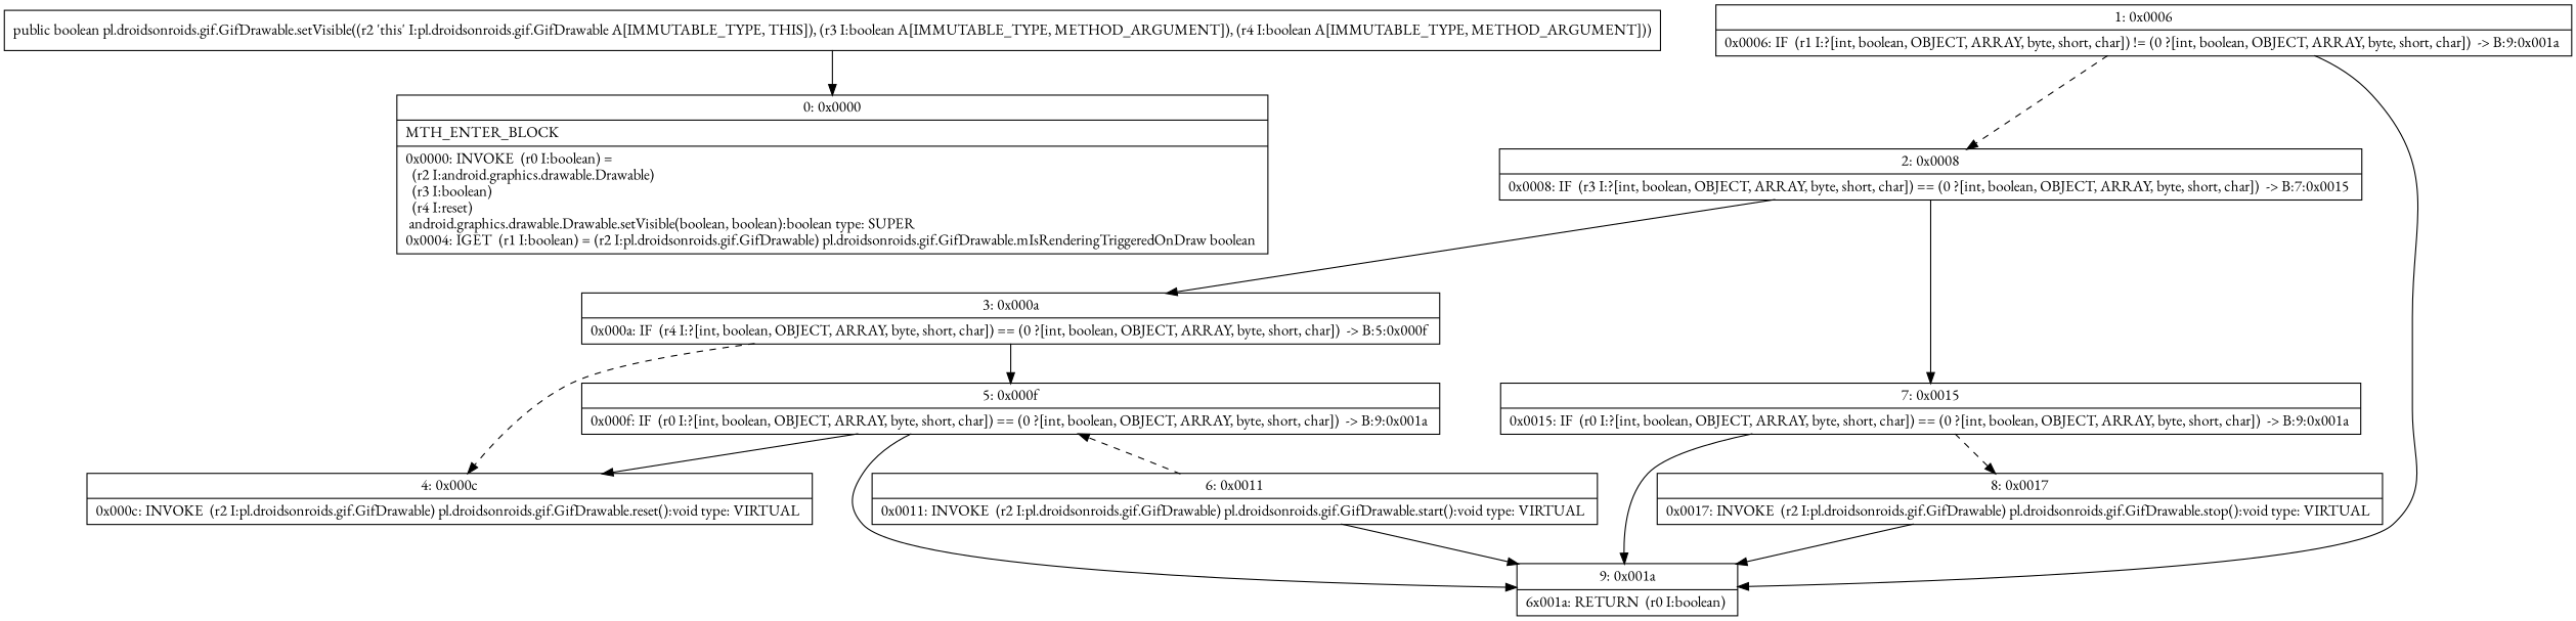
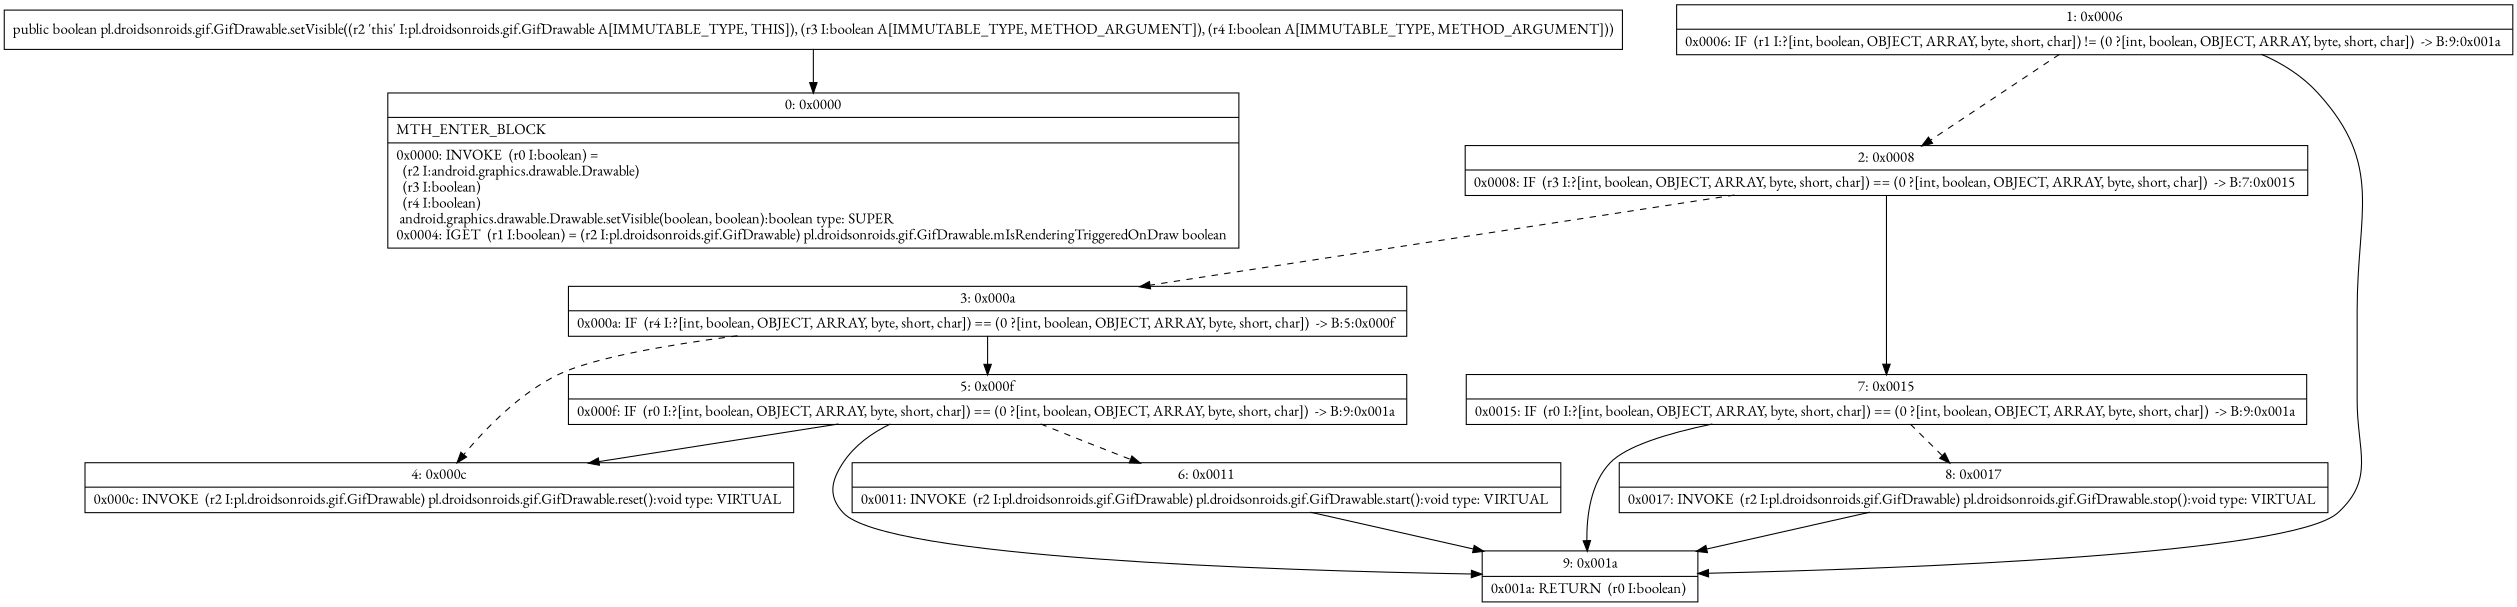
  digraph {
    fontname="EB Garamond"
    node [fontname="EB Garamond" shape=record]
    edge [fontname="EB Garamond"]
-   n1 [label="{0\:\ 0x0000|MTH_ENTER_BLOCK\l|0x0000: INVOKE  (r0 I:boolean) = \l  (r2 I:android.graphics.drawable.Drawable)\l  (r3 I:boolean)\l  (r4 I:reset)\l android.graphics.drawable.Drawable.setVisible(boolean, boolean):boolean type: SUPER \l0x0004: IGET  (r1 I:boolean) = (r2 I:pl.droidsonroids.gif.GifDrawable) pl.droidsonroids.gif.GifDrawable.mIsRenderingTriggeredOnDraw boolean \l}"]
+   n1 [label="{0\:\ 0x0000|MTH_ENTER_BLOCK\l|0x0000: INVOKE  (r0 I:boolean) = \l  (r2 I:android.graphics.drawable.Drawable)\l  (r3 I:boolean)\l  (r4 I:boolean)\l android.graphics.drawable.Drawable.setVisible(boolean, boolean):boolean type: SUPER \l0x0004: IGET  (r1 I:boolean) = (r2 I:pl.droidsonroids.gif.GifDrawable) pl.droidsonroids.gif.GifDrawable.mIsRenderingTriggeredOnDraw boolean \l}"]
    n2 [label="{1\:\ 0x0006|0x0006: IF  (r1 I:?[int, boolean, OBJECT, ARRAY, byte, short, char]) != (0 ?[int, boolean, OBJECT, ARRAY, byte, short, char])  \-\> B:9:0x001a \l}"]
    n3 [label="{2\:\ 0x0008|0x0008: IF  (r3 I:?[int, boolean, OBJECT, ARRAY, byte, short, char]) == (0 ?[int, boolean, OBJECT, ARRAY, byte, short, char])  \-\> B:7:0x0015 \l}"]
-   n4 [label="{9\:\ 0x001a|6x001a: RETURN  (r0 I:boolean) \l}"]
+   n4 [label="{9\:\ 0x001a|0x001a: RETURN  (r0 I:boolean) \l}"]
    n5 [label="{3\:\ 0x000a|0x000a: IF  (r4 I:?[int, boolean, OBJECT, ARRAY, byte, short, char]) == (0 ?[int, boolean, OBJECT, ARRAY, byte, short, char])  \-\> B:5:0x000f \l}"]
    n6 [label="{7\:\ 0x0015|0x0015: IF  (r0 I:?[int, boolean, OBJECT, ARRAY, byte, short, char]) == (0 ?[int, boolean, OBJECT, ARRAY, byte, short, char])  \-\> B:9:0x001a \l}"]
    n7 [label="{4\:\ 0x000c|0x000c: INVOKE  (r2 I:pl.droidsonroids.gif.GifDrawable) pl.droidsonroids.gif.GifDrawable.reset():void type: VIRTUAL \l}"]
    n8 [label="{5\:\ 0x000f|0x000f: IF  (r0 I:?[int, boolean, OBJECT, ARRAY, byte, short, char]) == (0 ?[int, boolean, OBJECT, ARRAY, byte, short, char])  \-\> B:9:0x001a \l}"]
    n9 [label="{8\:\ 0x0017|0x0017: INVOKE  (r2 I:pl.droidsonroids.gif.GifDrawable) pl.droidsonroids.gif.GifDrawable.stop():void type: VIRTUAL \l}"]
    n10 [label="{6\:\ 0x0011|0x0011: INVOKE  (r2 I:pl.droidsonroids.gif.GifDrawable) pl.droidsonroids.gif.GifDrawable.start():void type: VIRTUAL \l}"]
    n11 [label="{public boolean pl.droidsonroids.gif.GifDrawable.setVisible((r2 'this' I:pl.droidsonroids.gif.GifDrawable A[IMMUTABLE_TYPE, THIS]), (r3 I:boolean A[IMMUTABLE_TYPE, METHOD_ARGUMENT]), (r4 I:boolean A[IMMUTABLE_TYPE, METHOD_ARGUMENT])) }"]
    n2 -> n3 [style=dashed]
    n2 -> n4
-   n3 -> n5 [style=solid]
+   n3 -> n5 [style=dashed]
    n3 -> n6
    n5 -> n7 [style=dashed]
    n5 -> n8
    n6 -> n4
    n6 -> n9 [style=dashed]
    n8 -> n4
    n8 -> n7
-   n10 -> n8 [style=dashed]
+   n8 -> n10 [style=dashed]
    n9 -> n4
    n10 -> n4
    n11 -> n1
  }
